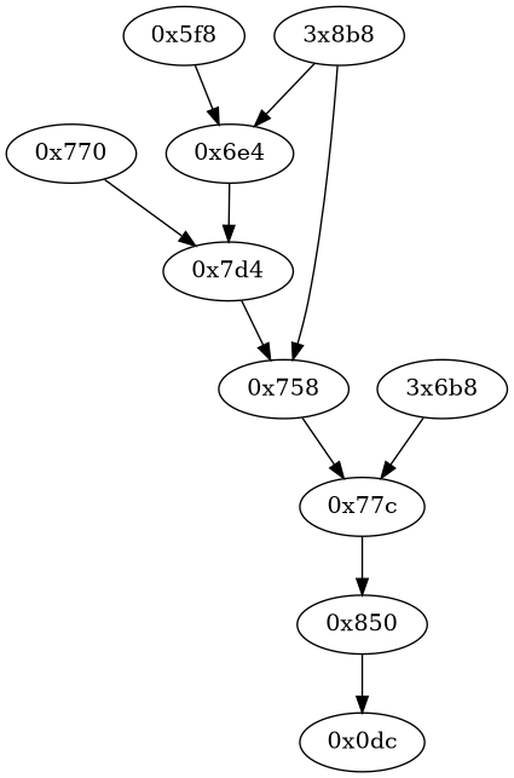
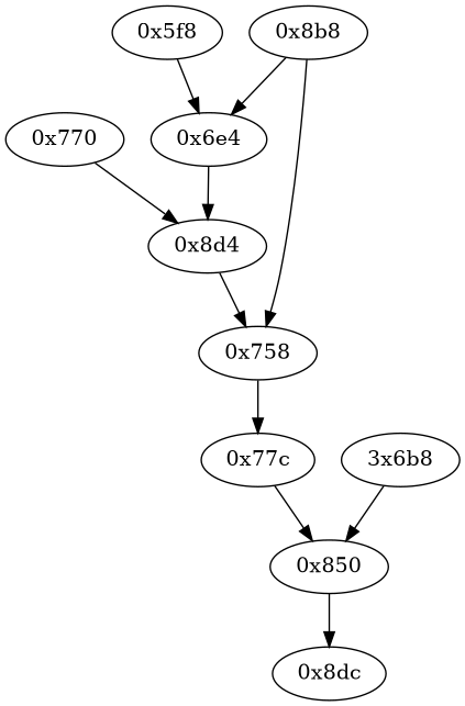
  strict digraph {
    "0x770" [opcode="[u'ldr', u'mov', u'b']"]
-   "0x7d4" [opcode="[u'ldr', u'ldr', u'ldr', u'ldrb', u'ldr', u'cmp', u'mov', u'mov', u'strb', u'ldr', u'ldr', u'ldr', u'add', u'sub', u'sub', u'mul', u'mvn', u'ldr', u'ldr', u'orr', u'mov', u'cmn', u'mov', u'cmp', u'mov', u'mov', u'mov', u'cmn', u'mov', u'mov', u'b']"]
+   "0x7d4" [opcode="[u'ldr', u'ldr', u'ldr', u'ldrb', u'ldr', u'cmp', u'mov', u'mov', u'strb', u'ldr', u'ldr', u'ldr', u'add', u'sub', u'sub', u'mul', u'mvn', u'ldr', u'ldr', u'orr', u'mov', u'cmn', u'mov', u'cmp', u'mov', u'mov', u'mov', u'cmn', u'mov', u'mov', u'b']" label="0x8d4"]
    "0x758" [opcode="[u'ldrb', u'ldr', u'ldr', u'cmp', u'mov', u'b']"]
    "0x77c" [opcode="[u'ldr', u'ldr', u'rsb', u'mvn', u'mul', u'eor', u'and', u'ldr', u'mov', u'mov', u'ldr', u'cmp', u'mov', u'cmp', u'mov', u'mov', u'cmp', u'mov', u'mov', u'teq', u'mov', u'b']"]
    n5 [label="3x6b8" opcode="[u'ldr', u'ldr', u'bl', u'mov', u'b']"]
    "0x850" [opcode="[u'ldr', u'ldr', u'bl', u'ldr', u'ldr', u'ldr', u'ldr', u'add', u'sub', u'sub', u'mul', u'eor', u'and', u'ldr', u'ldr', u'mov', u'mov', u'cmp', u'mov', u'cmp', u'mov', u'mov', u'cmp', u'mov', u'mov', u'b']"]
-   "0x8dc" [opcode="[u'mov', u'sub', u'pop']" label="0x0dc"]
-   "0x8b8" [opcode="[u'ldr', u'ldr', u'rsb', u'sub', u'rsb', u'ldr', u'add', u'ldr', u'b']" label="3x8b8"]
+   "0x8dc" [opcode="[u'mov', u'sub', u'pop']"]
+   "0x8b8" [opcode="[u'ldr', u'ldr', u'rsb', u'sub', u'rsb', u'ldr', u'add', u'ldr', u'b']"]
    "0x6e4" [opcode="[u'ldr', u'str', u'str', u'ldr', u'sub', u'mul', u'mvn', u'ldr', u'orr', u'mov', u'cmn', u'mov', u'ldr', u'cmp', u'mov', u'mov', u'mov', u'cmn', u'mov', u'mov', u'teq', u'mov', u'b']"]
    "0x5f8" [opcode="[u'push', u'add', u'sub', u'ldr', u'str', u'mov', u'mvn', u'mov', u'ldr', u'ldr', u'ldr', u'ldr', u'ldr', u'add', u'str', u'ldr', u'str', u'add', u'str', u'mov', u'b']"]
    "0x770" -> "0x7d4"
    "0x7d4" -> "0x758"
    "0x758" -> "0x77c"
    "0x77c" -> "0x850"
-   n5 -> "0x77c"
+   n5 -> "0x850"
    "0x850" -> "0x8dc"
    "0x8b8" -> "0x758"
    "0x8b8" -> "0x6e4"
    "0x6e4" -> "0x7d4"
    "0x5f8" -> "0x6e4"
  }
